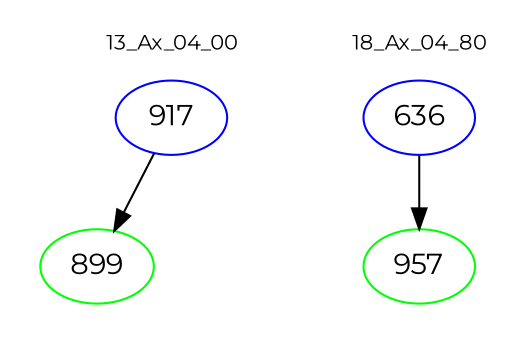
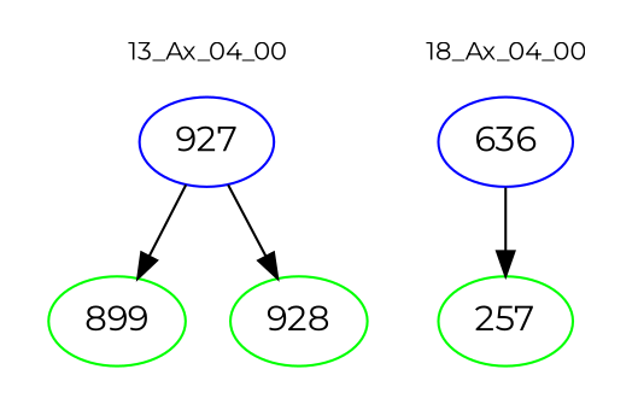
  digraph {
    fontname=Montserrat
    node [color=green fontname=Montserrat]
    edge [color=black fontname=Montserrat]
-   n1 [color=blue label=917]
+   n1 [color=blue label=927]
    n2 [label=899]
+   n3 [label=928]
    n4 [color=blue label=636]
-   n5 [label=957]
+   n5 [label=257]
    subgraph cluster_1 {
      color=white
      fontsize=10
      label="13_Ax_04_00"
      n1
      n2
+     n3
    }
    subgraph cluster_2 {
      color=white
      fontsize=10
-     label="18_Ax_04_80"
+     label="18_Ax_04_00"
      n4
      n5
    }
    n1 -> n2
+   n1 -> n3
    n4 -> n5
  }
